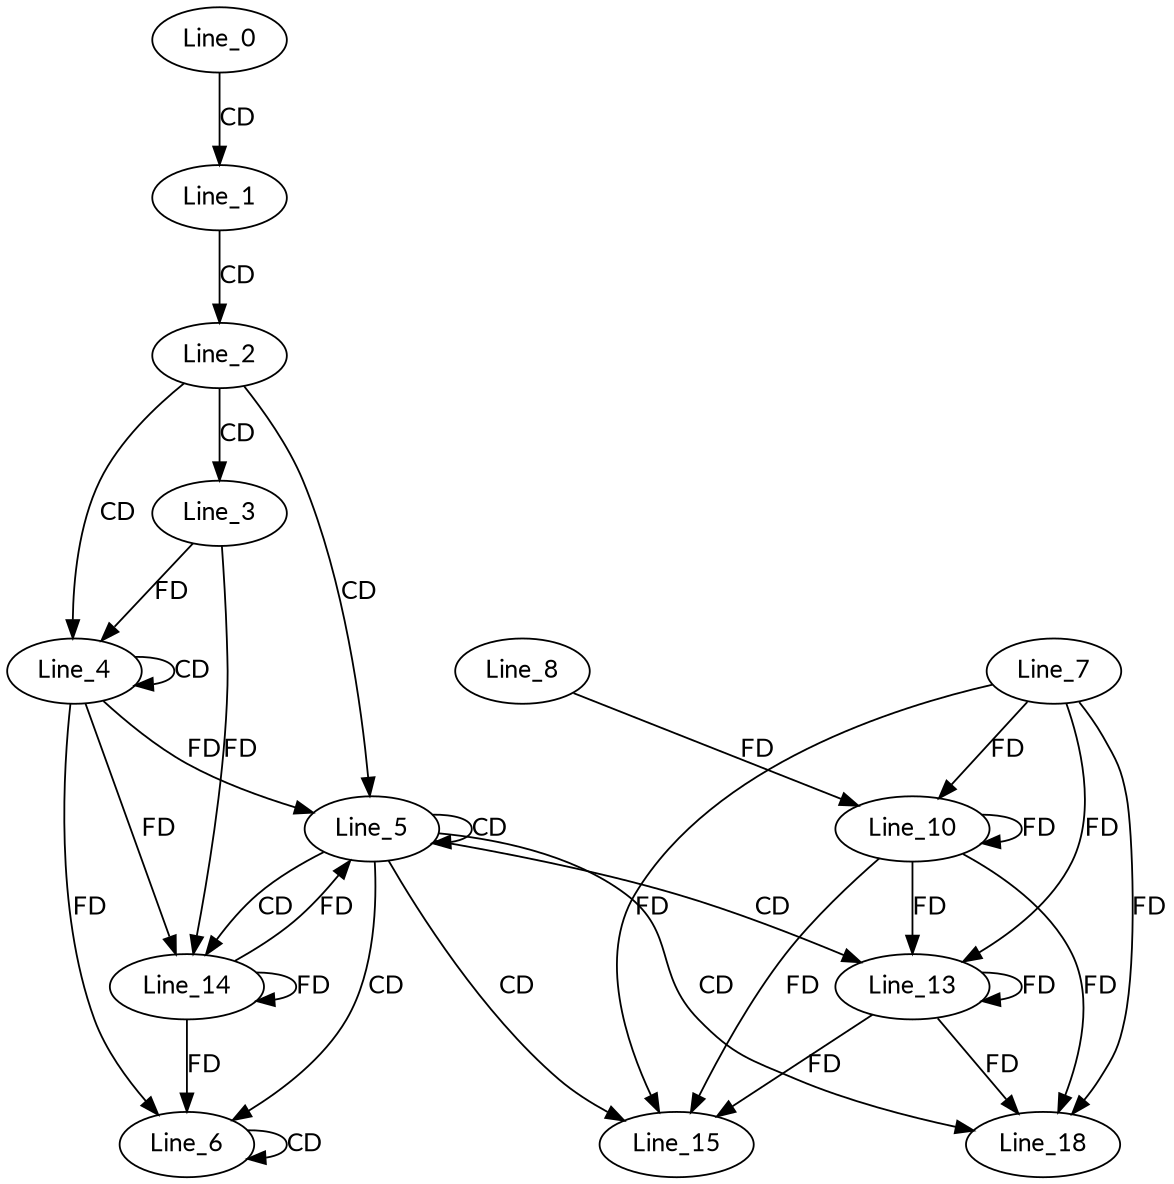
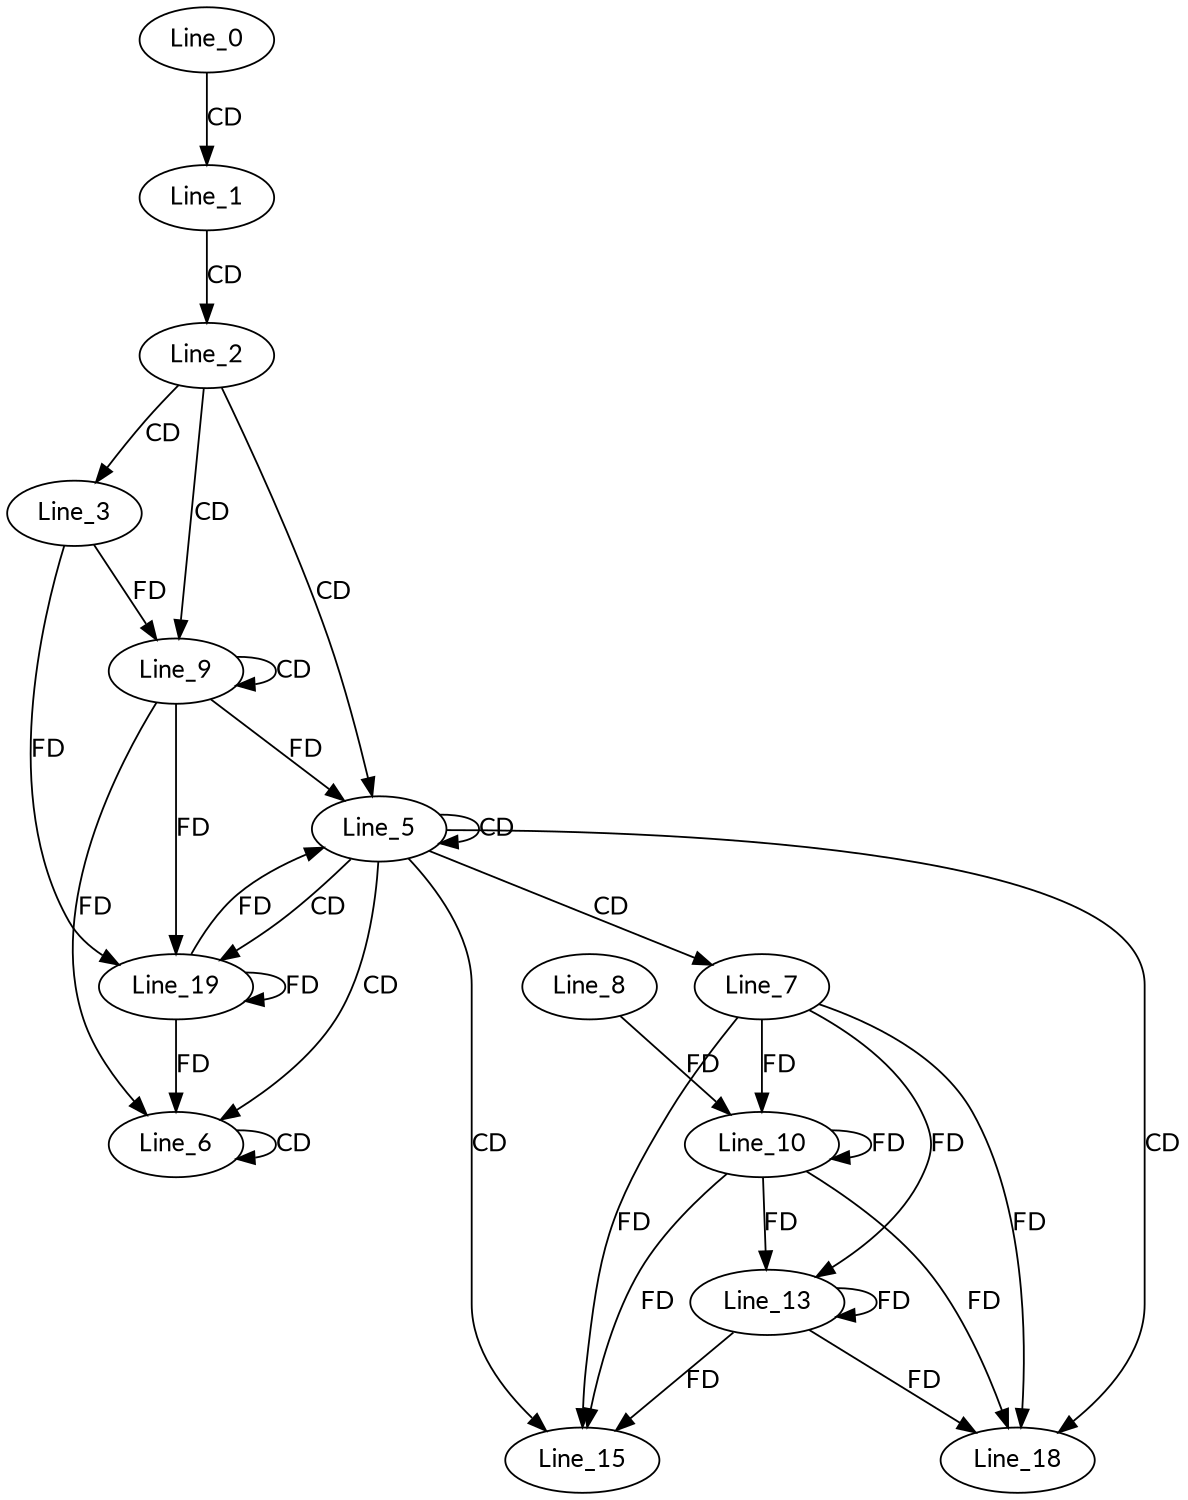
  digraph {
    fontname=Lato
    node [fontname=Lato]
    edge [fontname=Lato]
    Line_0
    Line_1
    Line_2
    Line_3
-   Line_4
+   Line_4 [label=Line_9]
    Line_5
-   Line_19 [label=Line_14]
+   Line_19
    Line_6
    Line_7
    Line_15
    Line_18
    Line_10
    n13 [label=Line_13]
    Line_8
    Line_0 -> Line_1 [label=CD]
    Line_1 -> Line_2 [label=CD]
    Line_2 -> Line_3 [label=CD]
    Line_2 -> Line_4 [label=CD]
    Line_2 -> Line_5 [label=CD]
    Line_3 -> Line_4 [label=FD]
    Line_3 -> Line_19 [label=FD]
    Line_4 -> Line_4 [label=CD]
    Line_4 -> Line_5 [label=FD]
    Line_4 -> Line_19 [label=FD]
    Line_4 -> Line_6 [label=FD]
    Line_5 -> Line_5 [label=CD]
    Line_5 -> Line_19 [label=CD]
    Line_5 -> Line_6 [label=CD]
-   Line_5 -> n13 [label=CD]
+   Line_5 -> Line_7 [label=CD]
    Line_5 -> Line_15 [label=CD]
    Line_5 -> Line_18 [label=CD]
    Line_19 -> Line_5 [label=FD]
    Line_19 -> Line_19 [label=FD]
    Line_19 -> Line_6 [label=FD]
    Line_6 -> Line_6 [label=CD]
    Line_7 -> Line_15 [label=FD]
    Line_7 -> Line_18 [label=FD]
    Line_7 -> Line_10 [label=FD]
    Line_7 -> n13 [label=FD]
    Line_10 -> Line_15 [label=FD]
    Line_10 -> Line_18 [label=FD]
    Line_10 -> Line_10 [label=FD]
    Line_10 -> n13 [label=FD]
    n13 -> Line_15 [label=FD]
    n13 -> Line_18 [label=FD]
    n13 -> n13 [label=FD]
    Line_8 -> Line_10 [label=FD]
  }
